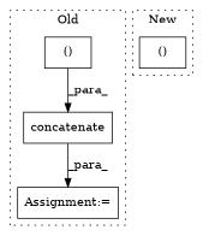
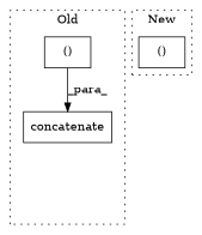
  digraph {
    node [a=106 shape=box]
    n1 [a=32 l="12,1" label=concatenate s="9059,9243"]
    n2 [l=16 label="()" s=9182]
-   n3 [a=7 l=1 label="Assignment:=" s=9295]
    n4 [l=79 label="()" s=7234]
    subgraph cluster_1 {
      label=Old
      style=dotted
      n1
      n2
-     n3
    }
    subgraph cluster_2 {
      label=New
      style=dotted
      n4
    }
-   n1 -> n3 [label=_para_]
    n2 -> n1 [label=_para_]
  }
